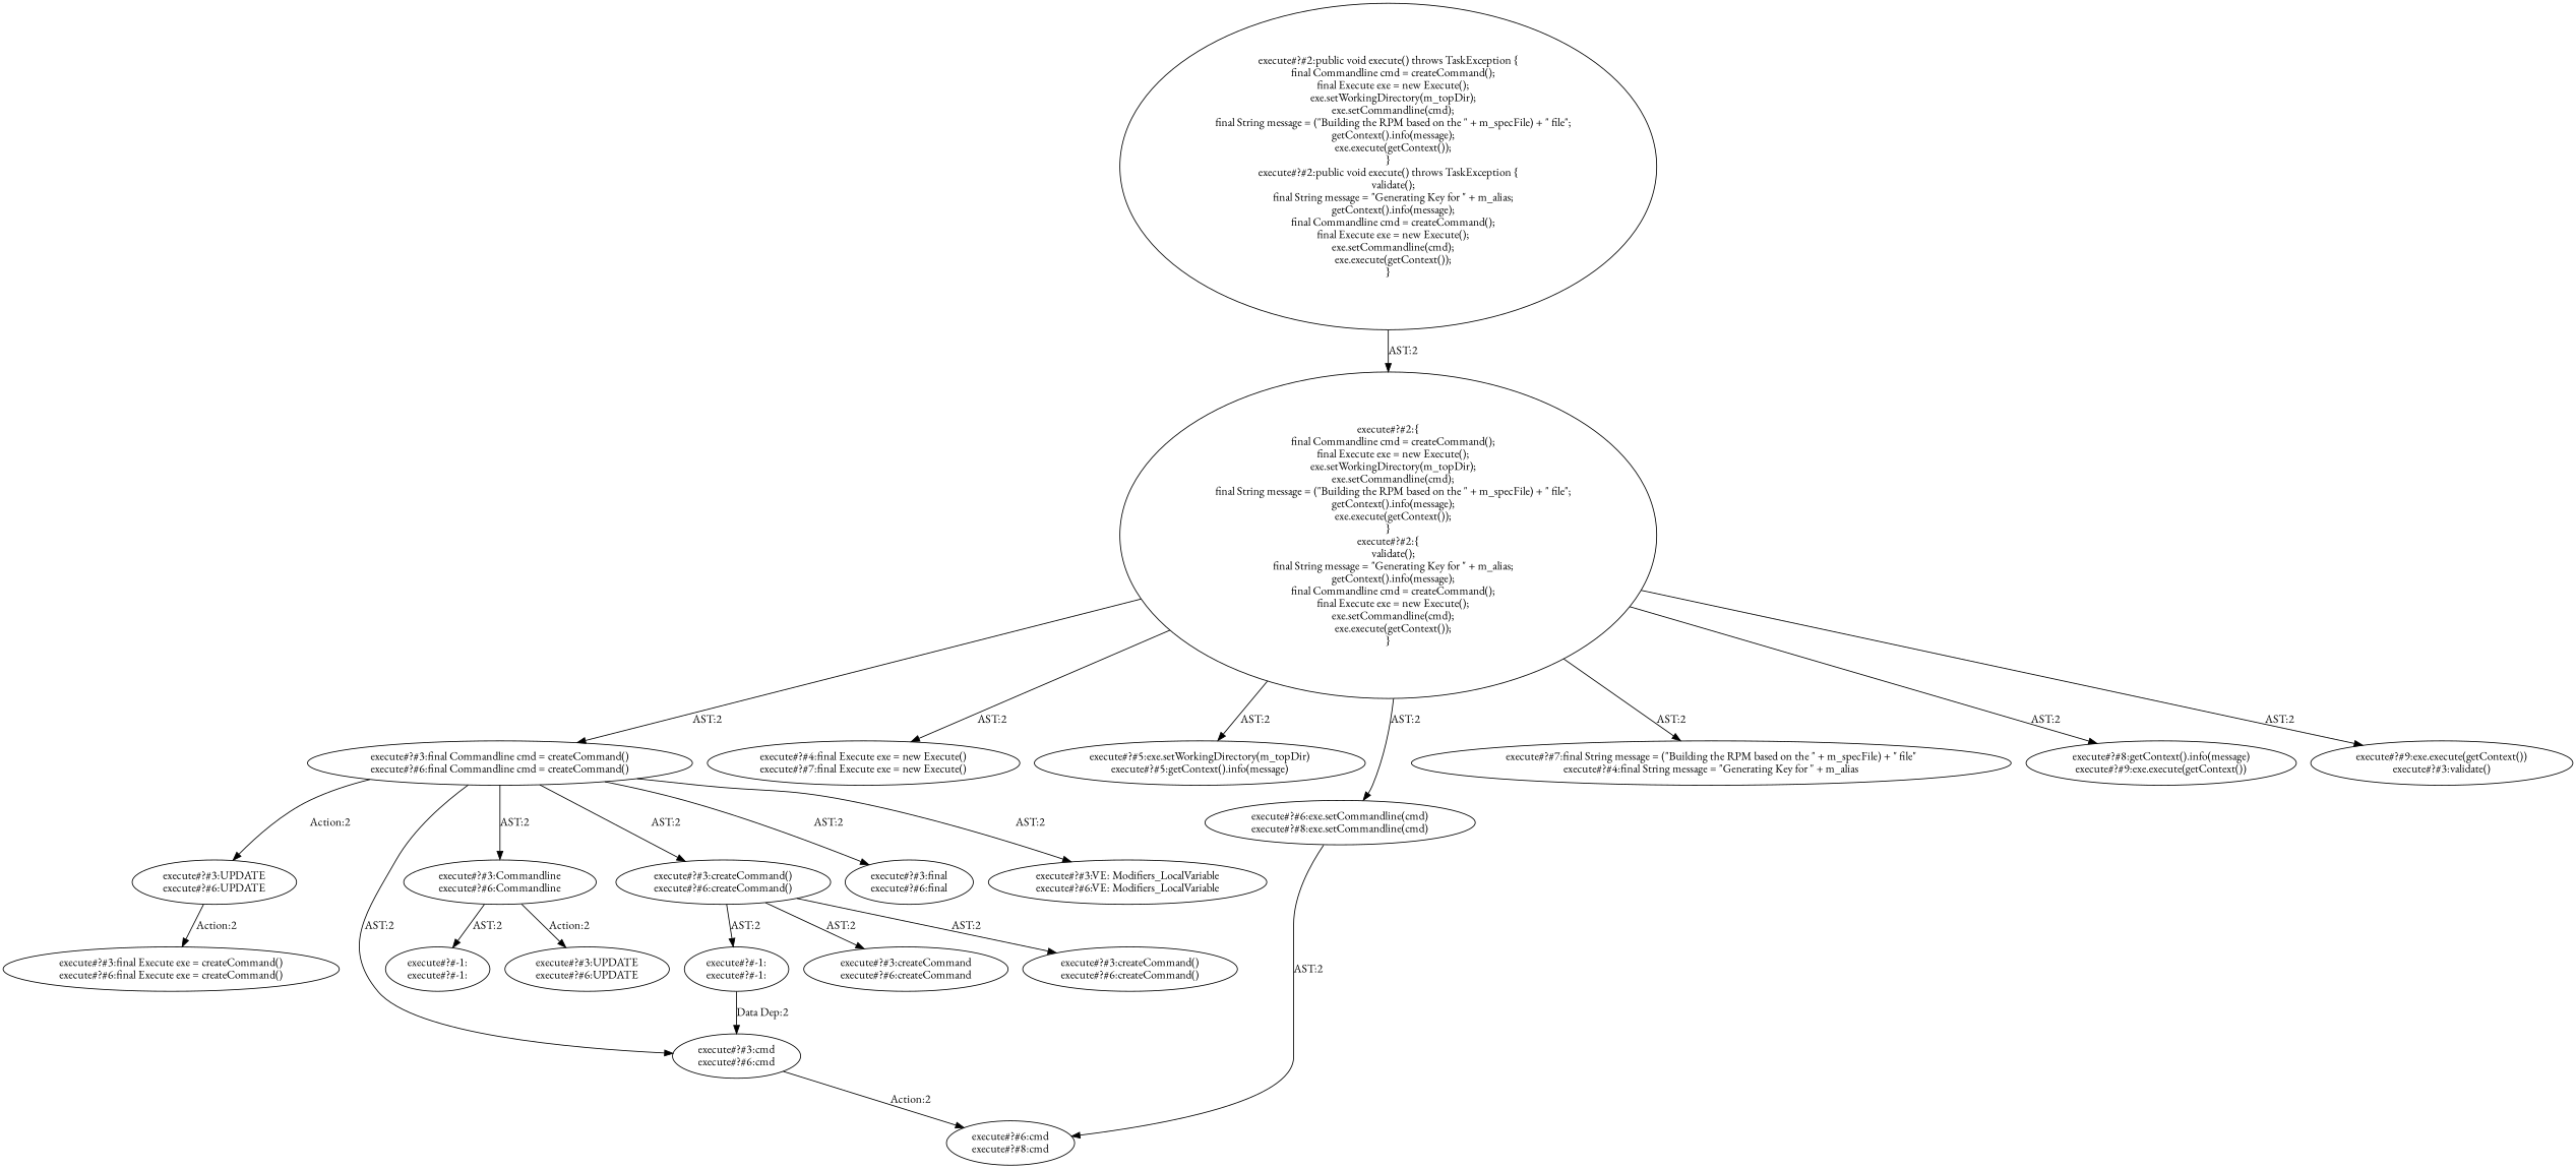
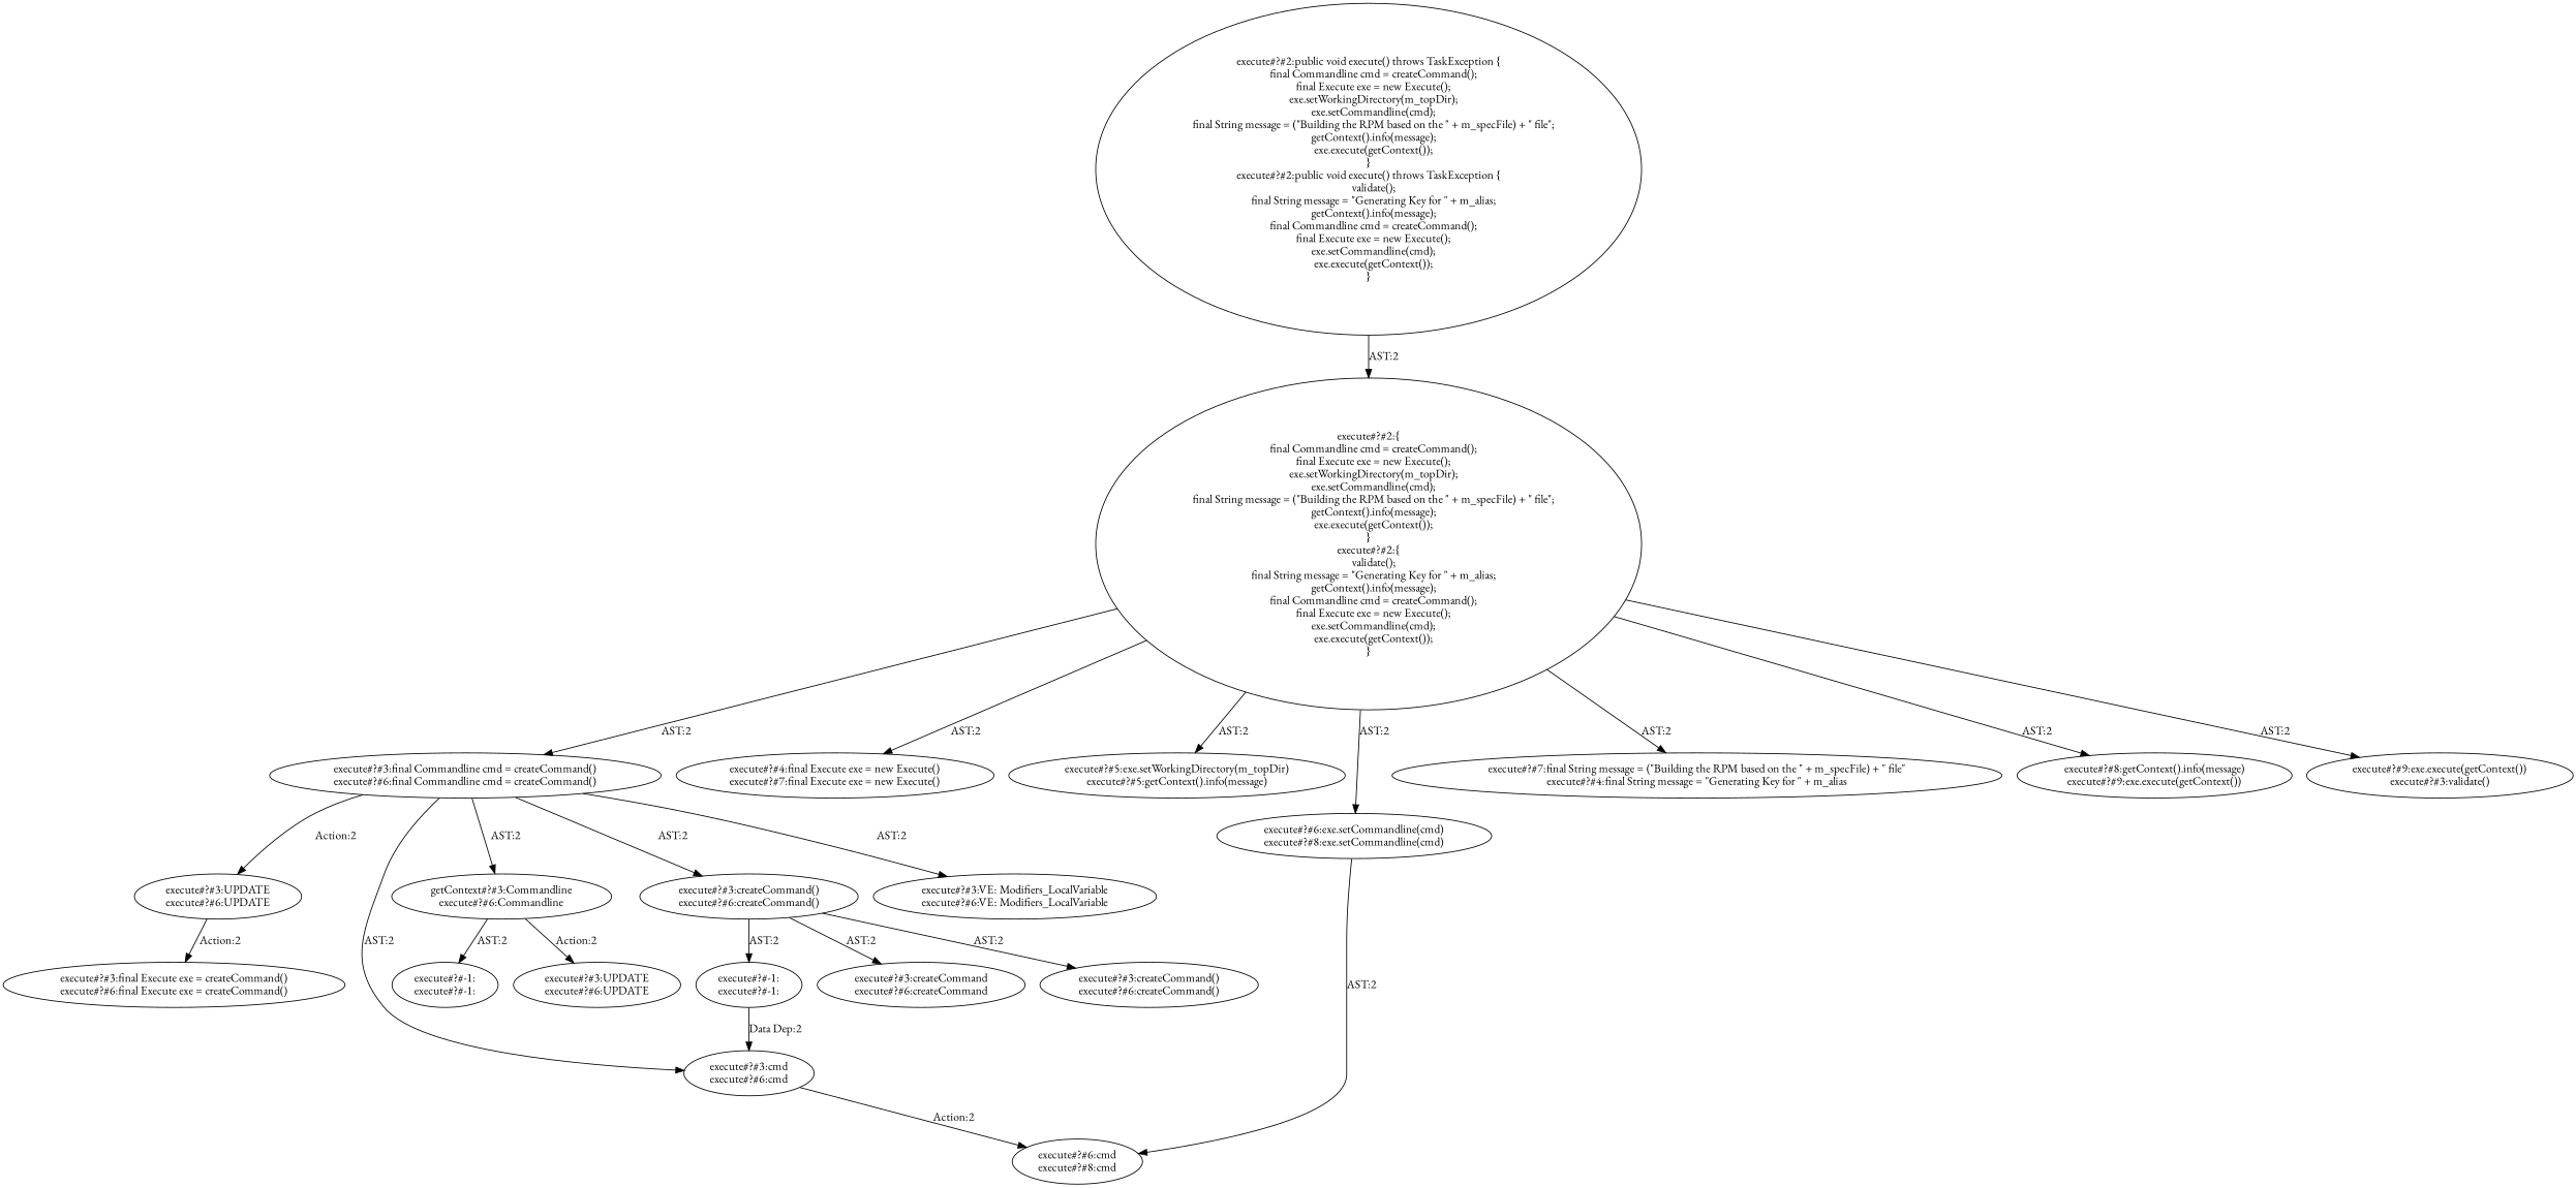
  digraph {
    fontname="EB Garamond"
    node [fontname="EB Garamond" shape=ellipse]
    edge [fontname="EB Garamond"]
    n1 [label="execute#?#3:UPDATE\nexecute#?#6:UPDATE"]
    n2 [label="execute#?#3:final Execute exe = createCommand()\nexecute#?#6:final Execute exe = createCommand()"]
    n3 [label="execute#?#3:final Commandline cmd = createCommand()\nexecute#?#6:final Commandline cmd = createCommand()"]
    n4 [label="execute#?#3:cmd\nexecute#?#6:cmd"]
-   n5 [label="execute#?#3:Commandline\nexecute#?#6:Commandline"]
+   n5 [label="getContext#?#3:Commandline\nexecute#?#6:Commandline"]
    n6 [label="execute#?#3:createCommand()\nexecute#?#6:createCommand()"]
-   n7 [label="execute#?#3:final\nexecute#?#6:final"]
    n8 [label="execute#?#3:VE: Modifiers_LocalVariable\nexecute#?#6:VE: Modifiers_LocalVariable"]
    n9 [label="execute#?#6:cmd\nexecute#?#8:cmd"]
    n10 [label="execute#?#-1:\nexecute#?#-1:"]
    n11 [label="execute#?#3:UPDATE\nexecute#?#6:UPDATE"]
    n12 [label="execute#?#-1:\nexecute#?#-1:"]
    n13 [label="execute#?#3:createCommand\nexecute#?#6:createCommand"]
    n14 [label="execute#?#3:createCommand()\nexecute#?#6:createCommand()"]
    n15 [label="execute#?#2:\{\n    final Commandline cmd = createCommand();\n    final Execute exe = new Execute();\n    exe.setWorkingDirectory(m_topDir);\n    exe.setCommandline(cmd);\n    final String message = (\"Building the RPM based on the \" + m_specFile) + \" file\";\n    getContext().info(message);\n    exe.execute(getContext());\n\}\nexecute#?#2:\{\n    validate();\n    final String message = \"Generating Key for \" + m_alias;\n    getContext().info(message);\n    final Commandline cmd = createCommand();\n    final Execute exe = new Execute();\n    exe.setCommandline(cmd);\n    exe.execute(getContext());\n\}"]
    n16 [label="execute#?#4:final Execute exe = new Execute()\nexecute#?#7:final Execute exe = new Execute()"]
    n17 [label="execute#?#5:exe.setWorkingDirectory(m_topDir)\nexecute#?#5:getContext().info(message)"]
    n18 [label="execute#?#6:exe.setCommandline(cmd)\nexecute#?#8:exe.setCommandline(cmd)"]
    n19 [label="execute#?#7:final String message = (\"Building the RPM based on the \" + m_specFile) + \" file\"\nexecute#?#4:final String message = \"Generating Key for \" + m_alias"]
    n20 [label="execute#?#8:getContext().info(message)\nexecute#?#9:exe.execute(getContext())"]
    n21 [label="execute#?#9:exe.execute(getContext())\nexecute#?#3:validate()"]
    n22 [label="execute#?#2:public void execute() throws TaskException \{\n    final Commandline cmd = createCommand();\n    final Execute exe = new Execute();\n    exe.setWorkingDirectory(m_topDir);\n    exe.setCommandline(cmd);\n    final String message = (\"Building the RPM based on the \" + m_specFile) + \" file\";\n    getContext().info(message);\n    exe.execute(getContext());\n\}\nexecute#?#2:public void execute() throws TaskException \{\n    validate();\n    final String message = \"Generating Key for \" + m_alias;\n    getContext().info(message);\n    final Commandline cmd = createCommand();\n    final Execute exe = new Execute();\n    exe.setCommandline(cmd);\n    exe.execute(getContext());\n\}"]
    n1 -> n2 [label="Action:2"]
    n3 -> n1 [label="Action:2"]
    n3 -> n4 [label="AST:2"]
    n3 -> n5 [label="AST:2"]
    n3 -> n6 [label="AST:2"]
-   n3 -> n7 [label="AST:2"]
    n3 -> n8 [label="AST:2"]
    n4 -> n9 [label="Action:2"]
    n5 -> n10 [label="AST:2"]
    n5 -> n11 [label="Action:2"]
    n6 -> n12 [label="AST:2"]
    n6 -> n13 [label="AST:2"]
    n6 -> n14 [label="AST:2"]
    n12 -> n4 [label="Data Dep:2"]
    n15 -> n3 [label="AST:2"]
    n15 -> n16 [label="AST:2"]
    n15 -> n17 [label="AST:2"]
    n15 -> n18 [label="AST:2"]
    n15 -> n19 [label="AST:2"]
    n15 -> n20 [label="AST:2"]
    n15 -> n21 [label="AST:2"]
    n18 -> n9 [label="AST:2"]
    n22 -> n15 [label="AST:2"]
  }
